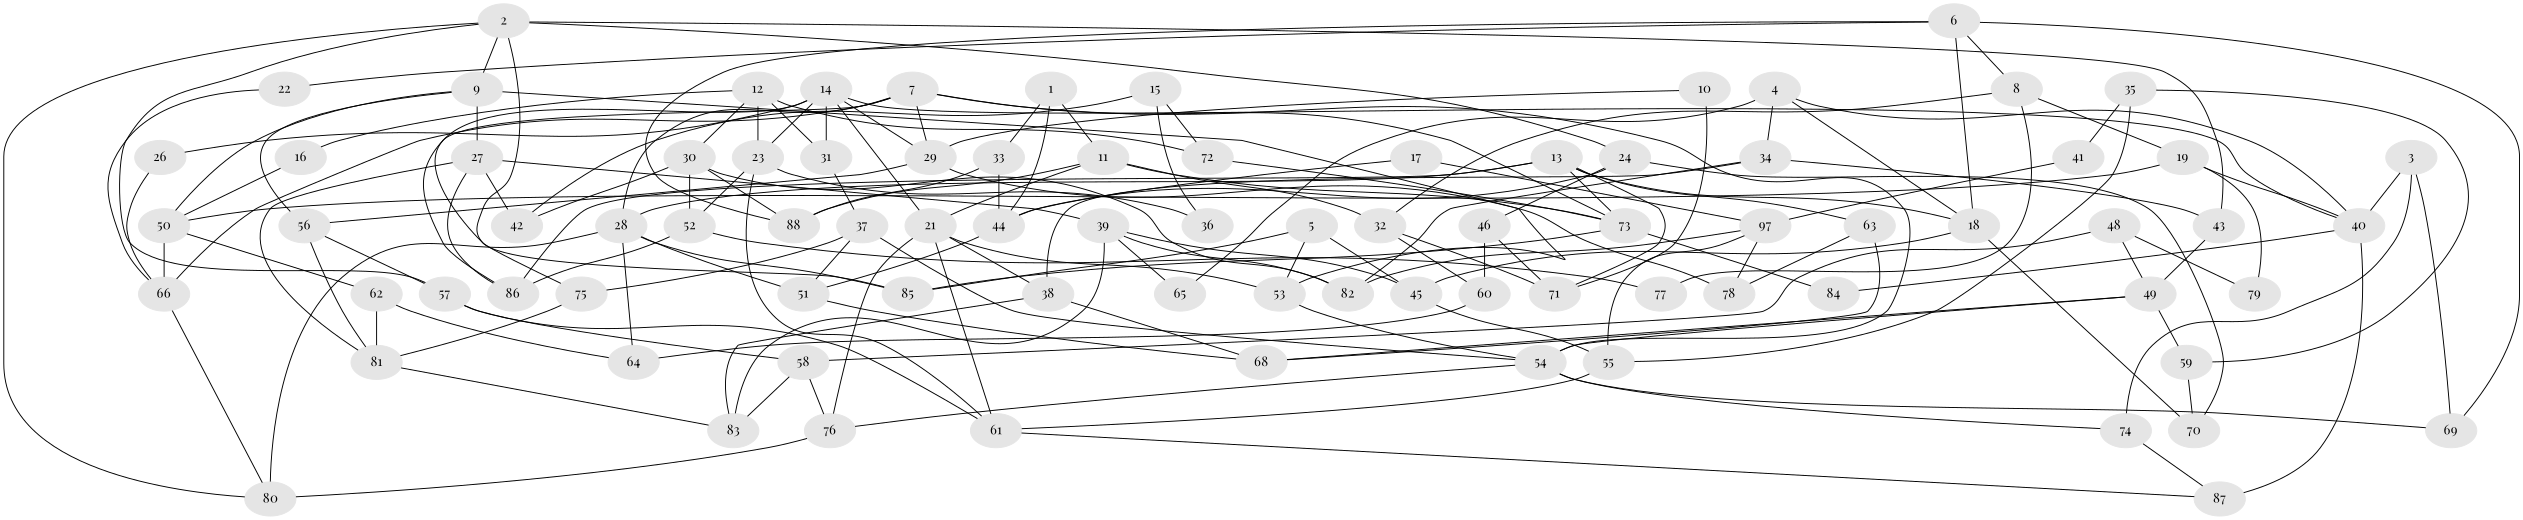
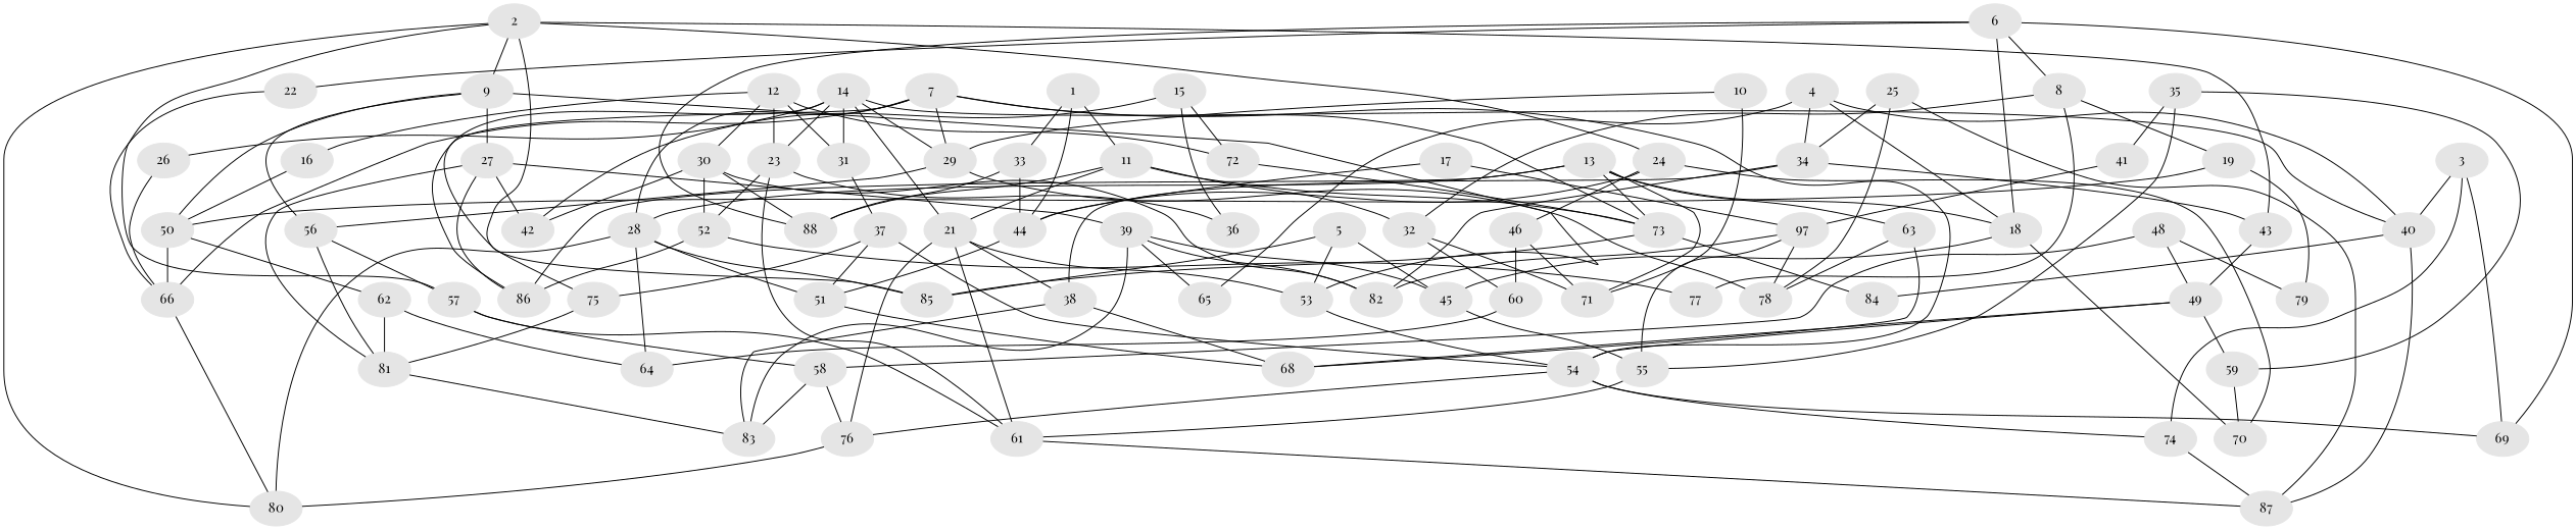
  graph {
    fontname="Playfair Display"
    node [color=gray90 fontname="Playfair Display" style=filled]
    edge [fontname="Playfair Display"]
    1
    11
    33
    44
    88
    73
    32
    21
    51
    2
    9
    24
    43
    57
    80
    85
    53
    27
    50
    56
    70
    46
    49
    61
    58
    3
    40
    69
    74
    87
    84
    4
    18
    34
    65
    45
    38
    82
    5
    55
    54
    6
    8
    22
    19
    77
    66
    7
    28
    29
    86
    64
    78
    76
    79
    71
    60
    42
    39
    81
    62
    10
    12
    16
    23
    30
    31
    72
    36
    52
    37
    13
    63
    68
    14
    26
    75
    15
    17
    n80 [label=97]
    83
+   25
    35
    41
    59
    48
    1 -- 11
    1 -- 33
    1 -- 44
    11 -- 88
    11 -- 73
    11 -- 32
    11 -- 21
    33 -- 44
    33 -- 88
    44 -- 51
    73 -- 85
    73 -- 84
    32 -- 71
    32 -- 60
    21 -- 53
    21 -- 61
    21 -- 38
    21 -- 76
    51 -- 68
    2 -- 9
    2 -- 24
    2 -- 43
    2 -- 57
    2 -- 80
    2 -- 85
    9 -- 53
    9 -- 27
    9 -- 50
    9 -- 56
    24 -- 44
    24 -- 70
    24 -- 46
    43 -- 49
    57 -- 61
    57 -- 58
    53 -- 54
    27 -- 86
    27 -- 42
    27 -- 39
    27 -- 81
    50 -- 66
    50 -- 62
    56 -- 57
    56 -- 81
    46 -- 71
    46 -- 60
    49 -- 54
    49 -- 68
    49 -- 59
    61 -- 87
    58 -- 76
    58 -- 83
    3 -- 40
    3 -- 69
    3 -- 74
    40 -- 87
    40 -- 84
    74 -- 87
    4 -- 40
    4 -- 18
    4 -- 34
    4 -- 65
    18 -- 70
    18 -- 45
    34 -- 43
    34 -- 38
    34 -- 82
    45 -- 55
    38 -- 68
    38 -- 83
    5 -- 85
    5 -- 53
    5 -- 45
    55 -- 61
    54 -- 69
    54 -- 74
    54 -- 76
    6 -- 88
    6 -- 69
    6 -- 18
    6 -- 8
    6 -- 22
    8 -- 32
    8 -- 19
    8 -- 77
    22 -- 66
    19 -- 50
-   19 -- 40
    19 -- 79
    66 -- 80
    7 -- 73
    7 -- 54
    7 -- 66
    7 -- 28
    7 -- 29
    7 -- 86
    28 -- 51
    28 -- 80
    28 -- 85
    28 -- 64
    29 -- 56
    29 -- 78
    76 -- 80
    60 -- 64
    39 -- 65
    39 -- 45
    39 -- 82
    39 -- 83
    81 -- 83
    62 -- 64
    62 -- 81
    10 -- 29
    10 -- 71
    12 -- 16
    12 -- 23
    12 -- 30
    12 -- 31
    12 -- 72
    16 -- 50
    23 -- 61
    23 -- 36
    23 -- 52
    30 -- 88
    30 -- 82
    30 -- 42
    30 -- 52
    31 -- 37
    72 -- 73
    52 -- 77
    52 -- 86
    37 -- 51
    37 -- 54
    37 -- 75
    13 -- 73
    13 -- 18
    13 -- 28
    13 -- 86
    13 -- 71
    13 -- 63
    63 -- 78
    63 -- 68
    14 -- 21
    14 -- 40
    14 -- 29
    14 -- 23
    14 -- 31
    14 -- 26
    14 -- 75
    26 -- 66
    75 -- 81
    15 -- 42
    15 -- 72
    15 -- 36
    17 -- 44
    17 -- n80
    n80 -- 82
    n80 -- 55
    n80 -- 78
+   25 -- 87
+   25 -- 34
+   25 -- 78
    35 -- 55
    35 -- 41
    35 -- 59
    41 -- n80
    59 -- 70
    48 -- 49
    48 -- 58
    48 -- 79
  }
